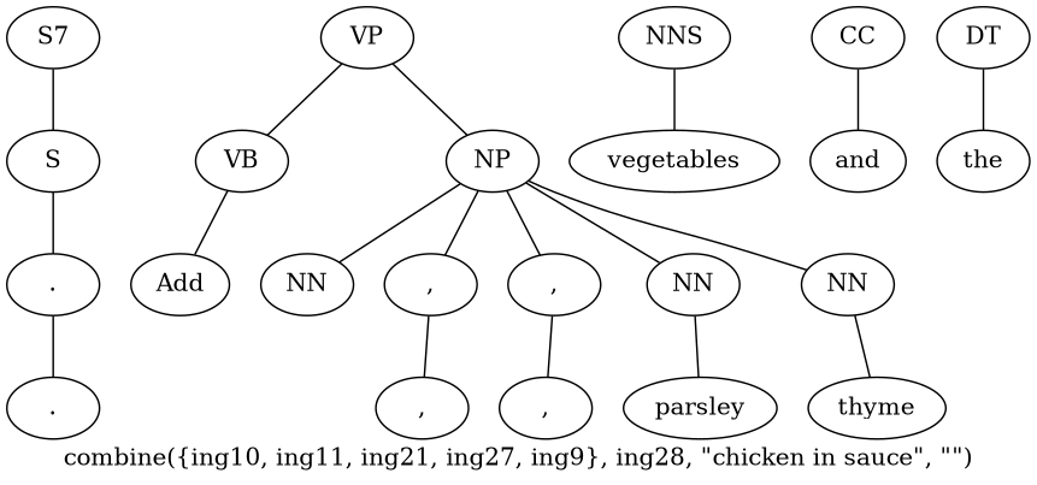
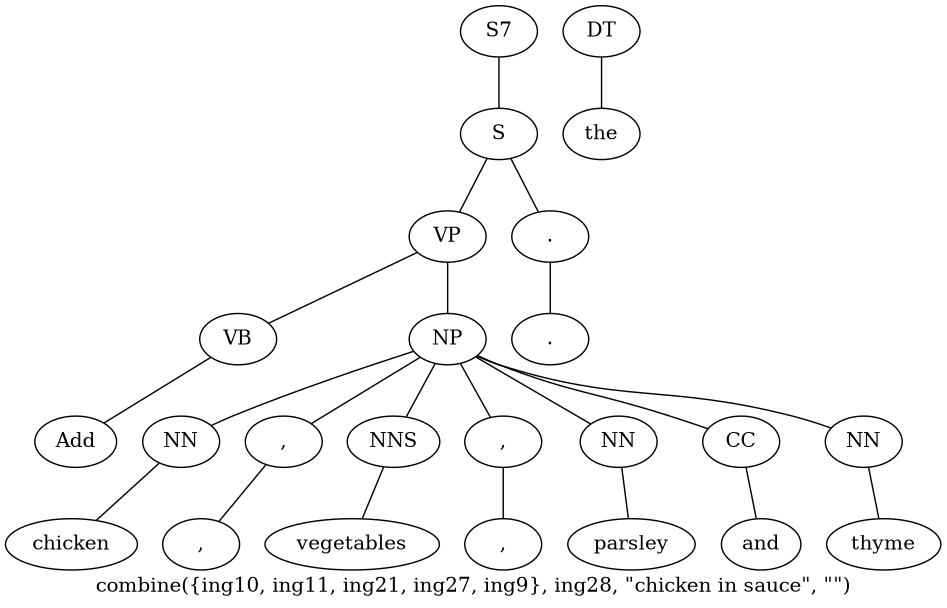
  graph {
    label="combine({ing10, ing11, ing21, ing27, ing9}, ing28, \"chicken in sauce\", \"\")"
    n1 [label=S7]
    n2 [label=S]
    n3 [label=VP]
    n4 [label="."]
    n5 [label=VB]
    n6 [label=NP]
    n7 [label="."]
    n8 [label=Add]
    n9 [label=NN]
    n10 [label=","]
    n11 [label=NNS]
    n12 [label=","]
    n13 [label=NN]
    n14 [label=CC]
    n15 [label=NN]
    n16 [label=DT]
    n17 [label=the]
+   n18 [label=chicken]
    n19 [label=","]
    n20 [label=vegetables]
    n21 [label=","]
    n22 [label=parsley]
    n23 [label=and]
    n24 [label=thyme]
    n1 -- n2
+   n2 -- n3
    n2 -- n4
    n3 -- n5
    n3 -- n6
    n4 -- n7
    n5 -- n8
    n6 -- n9
    n6 -- n10
+   n6 -- n11
    n6 -- n12
    n6 -- n13
+   n6 -- n14
    n6 -- n15
+   n9 -- n18
    n10 -- n19
    n11 -- n20
    n12 -- n21
    n13 -- n22
    n14 -- n23
    n15 -- n24
    n16 -- n17
  }
